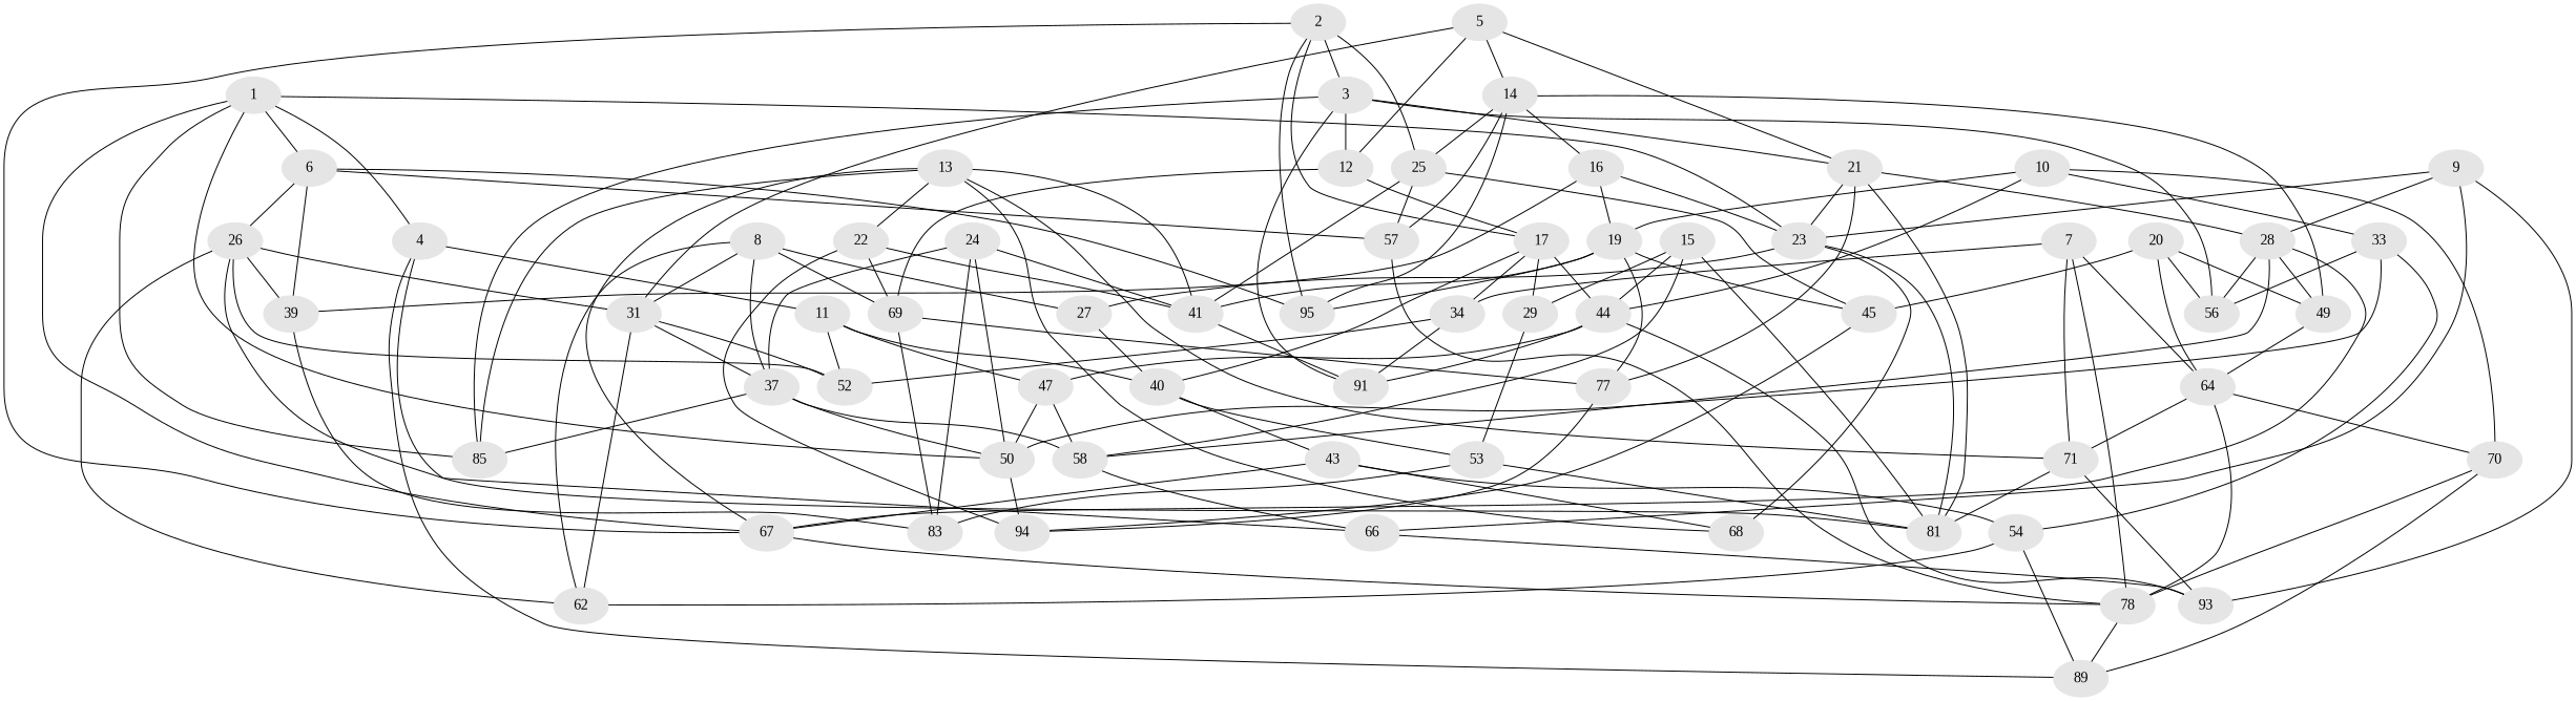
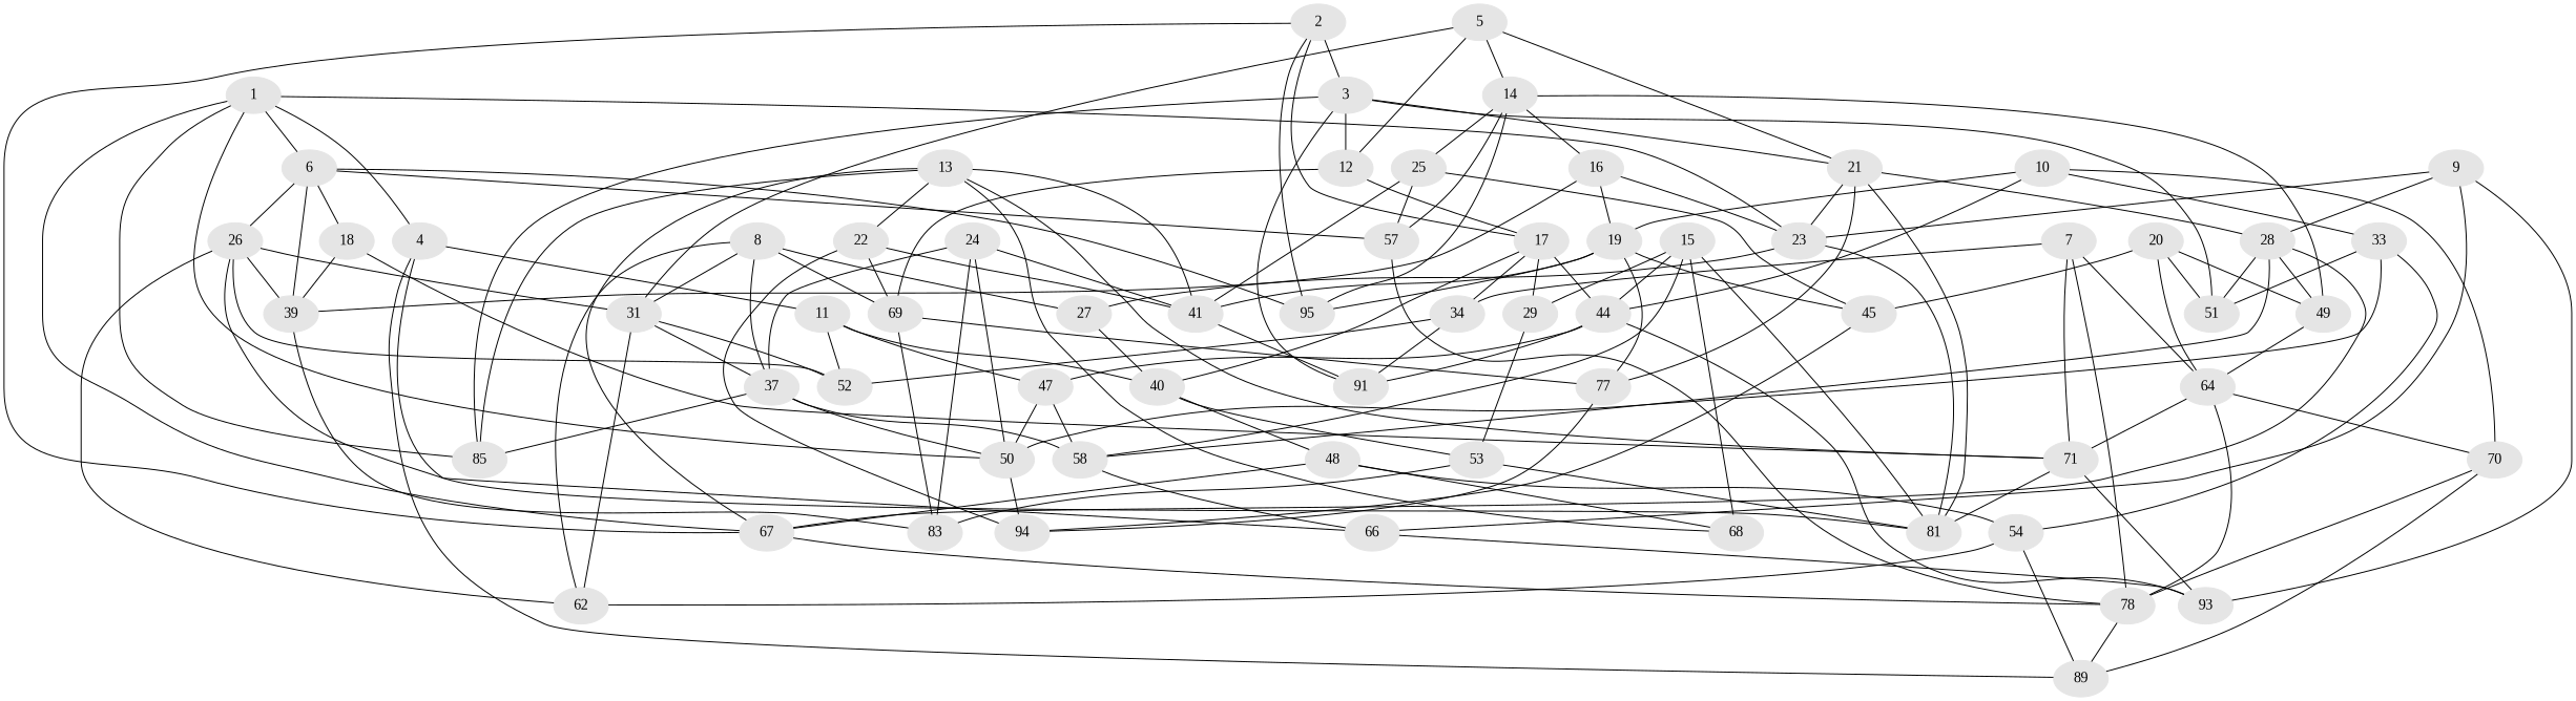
  graph {
    fontname="Liberation Serif"
    node [color=gray90 fontname="Liberation Serif" style=filled]
    edge [fontname="Liberation Serif"]
    1 [super="+43"]
    4
    6 [super="+82"]
    23 [super="+44"]
    50 [super="+79"]
    67 [super="+90"]
    85
    11
    66
    89
    95
+   18
    26 [super="+59"]
    39 [super="+87"]
    57
    27
    81 [super="+86"]
    94
    78 [super="+92"]
    2 [super="+73"]
    3 [super="+88"]
    17 [super="+74"]
    25 [super="+36"]
    12
    21 [super="+60"]
-   51 [label=56]
+   51
    91
    34
    n29 [label=44 super="+46"]
    40 [super="+56"]
    29
    41 [super="+75"]
    45
    69 [super="+76"]
    28 [super="+55"]
    77
    47
    52
    93
    5
    14 [super="+30"]
    31 [super="+32"]
    16
    49
    37 [super="+72"]
    62
    71 [super="+80"]
    83
    7
    64 [super="+84"]
    70
    8 [super="+35"]
    58 [super="+65"]
    9
    19 [super="+61"]
    10
    33
    54
    53
-   48 [label=43]
+   48
    13 [super="+38"]
    22
    68
    15 [super="+63"]
    20
    24
    1 -- 4
    1 -- 6
    1 -- 23
    1 -- 50
    1 -- 67
    1 -- 85
    4 -- 11
    4 -- 66
    4 -- 89
    6 -- 95
+   6 -- 18
    6 -- 26
    6 -- 39
    6 -- 57
    23 -- 27
    23 -- 81
    50 -- 94
    67 -- 78
    11 -- 40
    11 -- 47
    11 -- 52
    66 -- 93
+   18 -- 39 [weight=2]
+   18 -- 71
    26 -- 39
    26 -- 81
    26 -- 52
    26 -- 31
    26 -- 62
    39 -- 83
    57 -- 78
    27 -- 40 [weight=2]
    78 -- 89
    2 -- 67
    2 -- 95
    2 -- 3
    2 -- 17
-   2 -- 25 [weight=2]
    3 -- 85
    3 -- 12
    3 -- 21
    3 -- 51
    3 -- 91
    17 -- 34
    17 -- n29
    17 -- 40
    17 -- 29
    25 -- 57
    25 -- 41
    25 -- 45
    12 -- 17
    12 -- 69
    21 -- 23
    21 -- 81
    21 -- 28
    21 -- 77
    34 -- 91
    34 -- 52
    n29 -- 91
    n29 -- 47
    n29 -- 93
    40 -- 53
    40 -- 48
    29 -- 53
    41 -- 91
    45 -- 94
    69 -- 77
    69 -- 83
    28 -- 67
    28 -- 51
    28 -- 49
    28 -- 58
    77 -- 94
    47 -- 50
    47 -- 58
    5 -- 12
    5 -- 21
    5 -- 14
    5 -- 31
    14 -- 95
    14 -- 57
    14 -- 25
    14 -- 16
    14 -- 49
    31 -- 52
    31 -- 37
    31 -- 62
    16 -- 23
    16 -- 39
    16 -- 19
    49 -- 64
    37 -- 50
    37 -- 85
    37 -- 58
    71 -- 81
    71 -- 93
    7 -- 78
    7 -- 34
    7 -- 71
    7 -- 64
    64 -- 78
    64 -- 71
    64 -- 70
    70 -- 89
    70 -- 78
    8 -- 27
    8 -- 69 [weight=2]
    8 -- 31
    8 -- 37
    8 -- 62
    58 -- 66
    9 -- 23
    9 -- 66
    9 -- 28
    9 -- 93
    19 -- 95
    19 -- 41
    19 -- 45
    19 -- 77
    10 -- n29
    10 -- 70
    10 -- 19
    10 -- 33
    33 -- 50
    33 -- 51
    33 -- 54
    54 -- 89
    54 -- 62
    53 -- 81
    53 -- 83
    48 -- 67
    48 -- 54
    48 -- 68
    13 -- 67
    13 -- 85
    13 -- 41
    13 -- 71
    13 -- 22
    13 -- 68
    22 -- 94
    22 -- 41
    22 -- 69
    15 -- 81
    15 -- n29
    15 -- 29
    15 -- 58
-   23 -- 68 [weight=2]
+   15 -- 68 [weight=2]
    20 -- 51
    20 -- 45
    20 -- 49
    20 -- 64
    24 -- 50
    24 -- 41
    24 -- 37
    24 -- 83
  }
